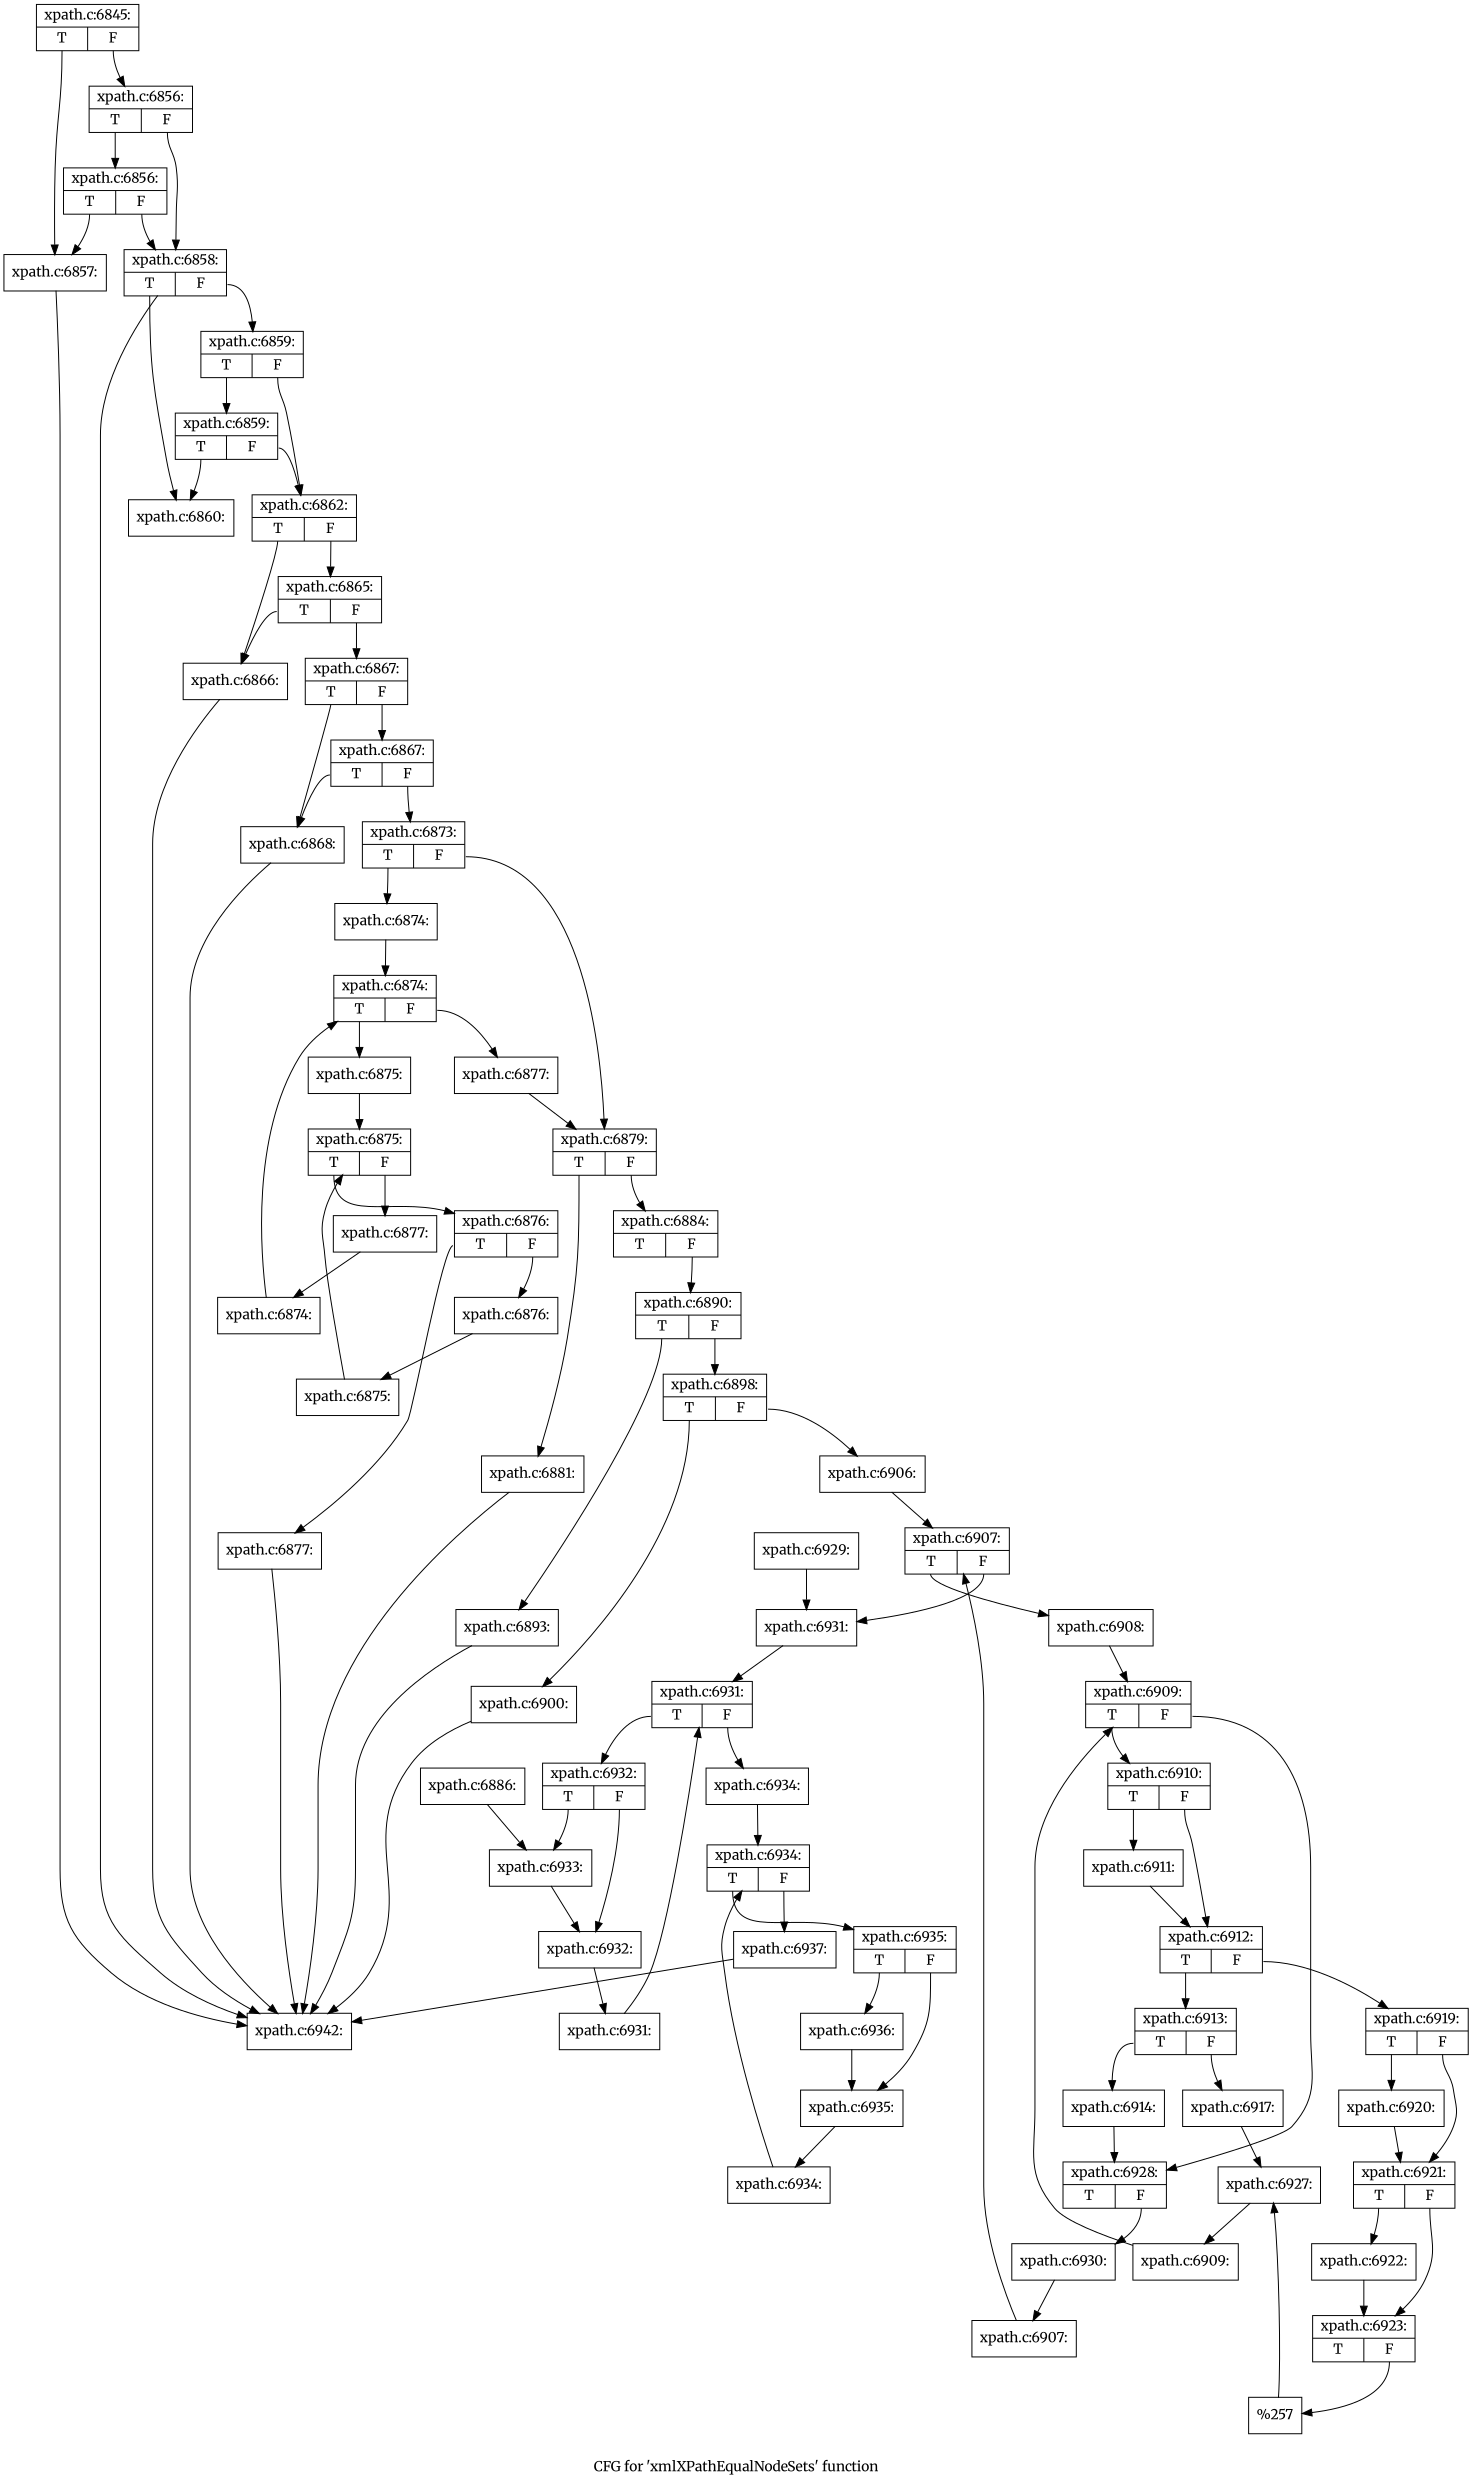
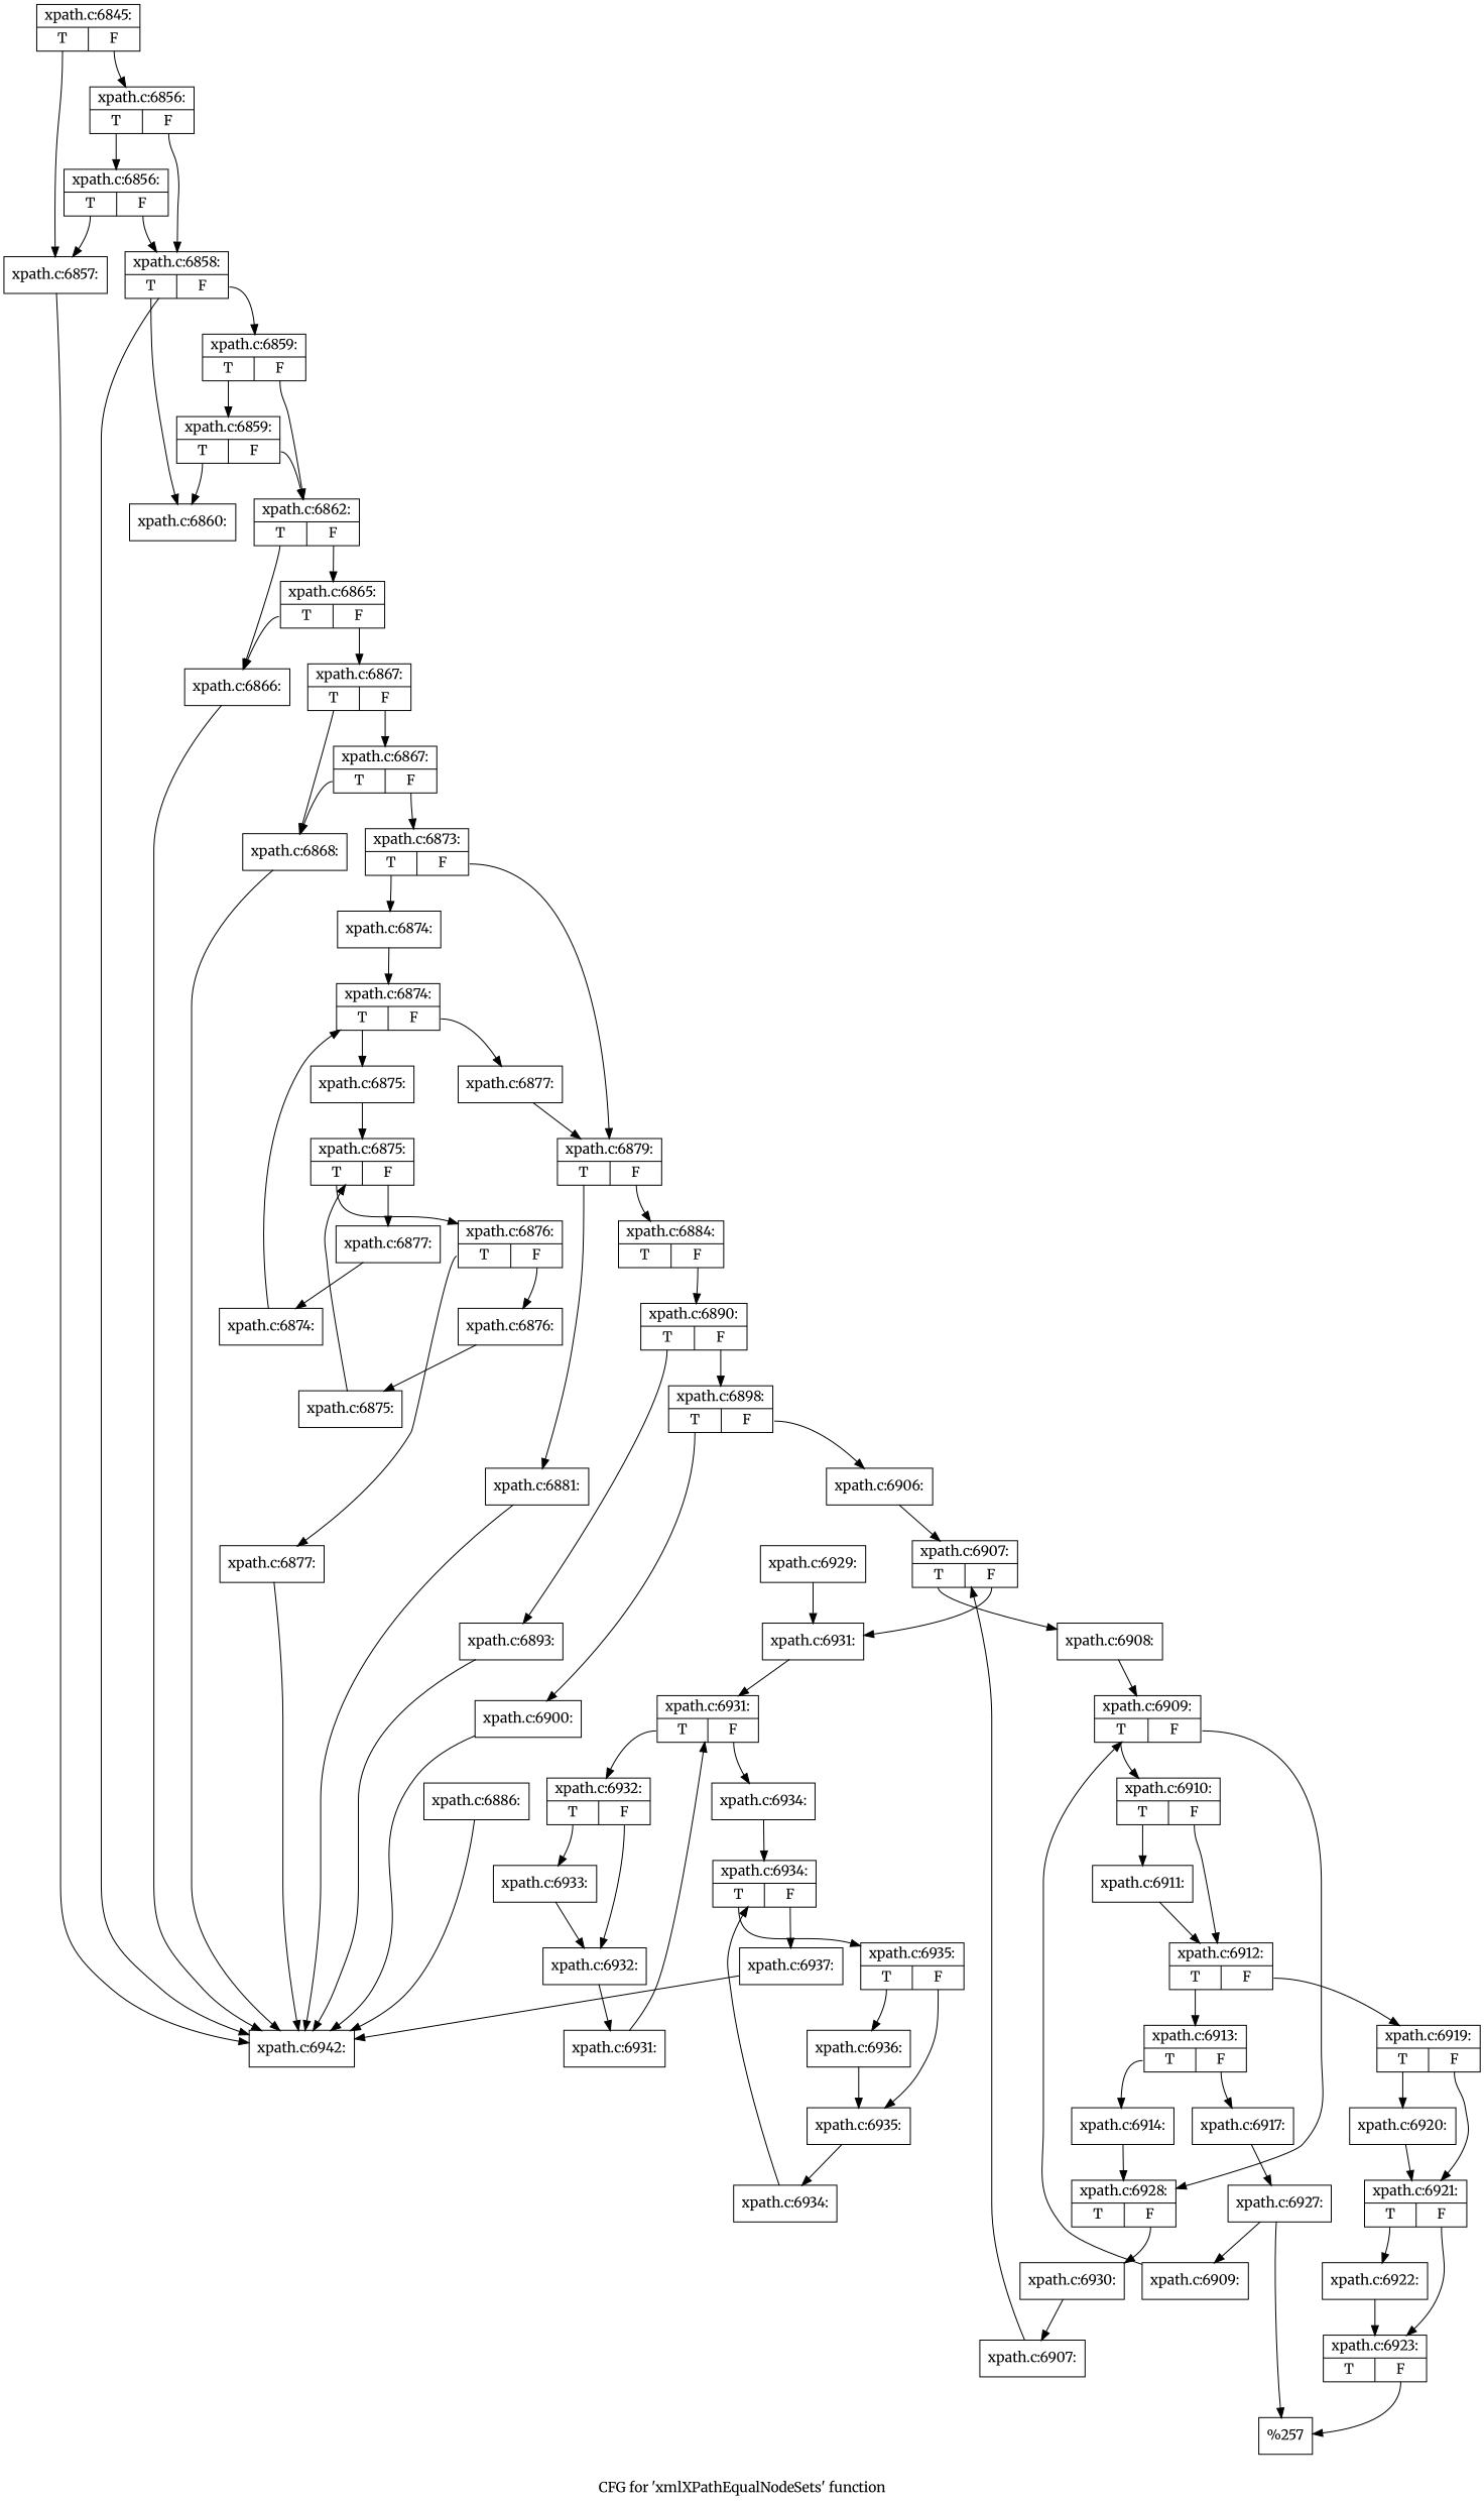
  digraph {
    fontname=Merriweather
    label="CFG for 'xmlXPathEqualNodeSets' function"
    node [fontname=Merriweather shape=record]
    edge [fontname=Merriweather]
    n1 [label="{xpath.c:6845:|{<s0>T|<s1>F}}"]
    n2 [label="{xpath.c:6857:}"]
    n3 [label="{xpath.c:6856:|{<s0>T|<s1>F}}"]
    n4 [label="{xpath.c:6942:}"]
    n5 [label="{xpath.c:6856:|{<s0>T|<s1>F}}"]
    n6 [label="{xpath.c:6858:|{<s0>T|<s1>F}}"]
    n7 [label="{xpath.c:6860:}"]
    n8 [label="{xpath.c:6859:|{<s0>T|<s1>F}}"]
    n9 [label="{xpath.c:6859:|{<s0>T|<s1>F}}"]
    n10 [label="{xpath.c:6862:|{<s0>T|<s1>F}}"]
    n11 [label="{xpath.c:6866:}"]
    n12 [label="{xpath.c:6865:|{<s0>T|<s1>F}}"]
    n13 [label="{xpath.c:6867:|{<s0>T|<s1>F}}"]
    n14 [label="{xpath.c:6868:}"]
    n15 [label="{xpath.c:6867:|{<s0>T|<s1>F}}"]
    n16 [label="{xpath.c:6873:|{<s0>T|<s1>F}}"]
    n17 [label="{xpath.c:6874:}"]
    n18 [label="{xpath.c:6879:|{<s0>T|<s1>F}}"]
    n19 [label="{xpath.c:6874:|{<s0>T|<s1>F}}"]
    n20 [label="{xpath.c:6881:}"]
    n21 [label="{xpath.c:6884:|{<s0>T|<s1>F}}"]
    n22 [label="{xpath.c:6875:}"]
    n23 [label="{xpath.c:6877:}"]
    n24 [label="{xpath.c:6890:|{<s0>T|<s1>F}}"]
    n25 [label="{xpath.c:6875:|{<s0>T|<s1>F}}"]
    n26 [label="{xpath.c:6876:|{<s0>T|<s1>F}}"]
    n27 [label="{xpath.c:6877:}"]
    n28 [label="{xpath.c:6877:}"]
    n29 [label="{xpath.c:6876:}"]
    n30 [label="{xpath.c:6874:}"]
    n31 [label="{xpath.c:6875:}"]
    n32 [label="{xpath.c:6886:}"]
    n33 [label="{xpath.c:6893:}"]
    n34 [label="{xpath.c:6898:|{<s0>T|<s1>F}}"]
    n35 [label="{xpath.c:6900:}"]
    n36 [label="{xpath.c:6906:}"]
    n37 [label="{xpath.c:6907:|{<s0>T|<s1>F}}"]
    n38 [label="{xpath.c:6908:}"]
    n39 [label="{xpath.c:6931:}"]
    n40 [label="{xpath.c:6909:|{<s0>T|<s1>F}}"]
    n41 [label="{xpath.c:6931:|{<s0>T|<s1>F}}"]
    n42 [label="{xpath.c:6910:|{<s0>T|<s1>F}}"]
    n43 [label="{xpath.c:6928:|{<s0>T|<s1>F}}"]
    n44 [label="{xpath.c:6932:|{<s0>T|<s1>F}}"]
    n45 [label="{xpath.c:6934:}"]
    n46 [label="{xpath.c:6911:}"]
    n47 [label="{xpath.c:6912:|{<s0>T|<s1>F}}"]
    n48 [label="{xpath.c:6930:}"]
    n49 [label="{xpath.c:6913:|{<s0>T|<s1>F}}"]
    n50 [label="{xpath.c:6919:|{<s0>T|<s1>F}}"]
    n51 [label="{xpath.c:6929:}"]
    n52 [label="{xpath.c:6907:}"]
    n53 [label="{xpath.c:6914:}"]
    n54 [label="{xpath.c:6917:}"]
    n55 [label="{xpath.c:6920:}"]
    n56 [label="{xpath.c:6921:|{<s0>T|<s1>F}}"]
    n57 [label="{xpath.c:6927:}"]
    n58 [label="{xpath.c:6922:}"]
    n59 [label="{xpath.c:6923:|{<s0>T|<s1>F}}"]
    n60 [label="{xpath.c:6909:}"]
    n61 [label="{%257}"]
    n62 [label="{xpath.c:6933:}"]
    n63 [label="{xpath.c:6932:}"]
    n64 [label="{xpath.c:6934:|{<s0>T|<s1>F}}"]
    n65 [label="{xpath.c:6931:}"]
    n66 [label="{xpath.c:6935:|{<s0>T|<s1>F}}"]
    n67 [label="{xpath.c:6937:}"]
    n68 [label="{xpath.c:6936:}"]
    n69 [label="{xpath.c:6935:}"]
    n70 [label="{xpath.c:6934:}"]
    n1 -> n2 [tailport=s0]
    n1 -> n3 [tailport=s1]
    n2 -> n4
    n3 -> n5 [tailport=s0]
    n3 -> n6 [tailport=s1]
    n5 -> n2 [tailport=s0]
    n5 -> n6 [tailport=s1]
    n6 -> n4
    n6 -> n7 [tailport=s0]
    n6 -> n8 [tailport=s1]
    n8 -> n9 [tailport=s0]
    n8 -> n10 [tailport=s1]
    n9 -> n7 [tailport=s0]
    n9 -> n10 [tailport=s1]
    n10 -> n11 [tailport=s0]
    n10 -> n12 [tailport=s1]
    n11 -> n4
    n12 -> n11 [tailport=s0]
    n12 -> n13 [tailport=s1]
    n13 -> n14 [tailport=s0]
    n13 -> n15 [tailport=s1]
    n14 -> n4
    n15 -> n14 [tailport=s0]
    n15 -> n16 [tailport=s1]
    n16 -> n17 [tailport=s0]
    n16 -> n18 [tailport=s1]
    n17 -> n19
    n18 -> n20 [tailport=s0]
    n18 -> n21 [tailport=s1]
    n19 -> n22 [tailport=s0]
    n19 -> n23 [tailport=s1]
    n20 -> n4
    n21 -> n24 [tailport=s1]
    n22 -> n25
    n23 -> n18
    n24 -> n33 [tailport=s0]
    n24 -> n34 [tailport=s1]
    n25 -> n26 [tailport=s0]
    n25 -> n27 [tailport=s1]
    n26 -> n28 [tailport=s0]
    n26 -> n29 [tailport=s1]
    n27 -> n30
    n28 -> n4
    n29 -> n31
    n30 -> n19
    n31 -> n25
-   n32 -> n62
+   n32 -> n4
    n33 -> n4
    n34 -> n35 [tailport=s0]
    n34 -> n36 [tailport=s1]
    n35 -> n4
    n36 -> n37
    n37 -> n38 [tailport=s0]
    n37 -> n39 [tailport=s1]
    n38 -> n40
    n39 -> n41
    n40 -> n42 [tailport=s0]
    n40 -> n43 [tailport=s1]
    n41 -> n44 [tailport=s0]
    n41 -> n45 [tailport=s1]
    n42 -> n46 [tailport=s0]
    n42 -> n47 [tailport=s1]
    n43 -> n48 [tailport=s1]
    n44 -> n62 [tailport=s0]
    n44 -> n63 [tailport=s1]
    n45 -> n64
    n46 -> n47
    n47 -> n49 [tailport=s0]
    n47 -> n50 [tailport=s1]
    n48 -> n52
    n49 -> n53 [tailport=s0]
    n49 -> n54 [tailport=s1]
    n50 -> n55 [tailport=s0]
    n50 -> n56 [tailport=s1]
    n51 -> n39
    n52 -> n37
    n53 -> n43
    n54 -> n57
    n55 -> n56
    n56 -> n58 [tailport=s0]
    n56 -> n59 [tailport=s1]
    n57 -> n60
    n58 -> n59
    n59 -> n61 [tailport=s1]
    n60 -> n40
-   n61 -> n57
+   n57 -> n61
    n62 -> n63
    n63 -> n65
    n64 -> n66 [tailport=s0]
    n64 -> n67 [tailport=s1]
    n65 -> n41
    n66 -> n68 [tailport=s0]
    n66 -> n69 [tailport=s1]
    n67 -> n4
    n68 -> n69
    n69 -> n70
    n70 -> n64
  }
